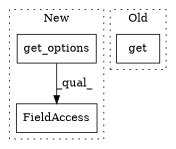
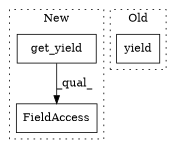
  digraph {
    node [shape=box]
-   n1 [a=32 l=13 label=get_options s=781]
+   n1 [a=32 l=13 label=get_yield s=781]
    n2 [a=22 l=26 label=FieldAccess s=776]
-   n3 [a=112 l=7 label=get s=2028]
+   n3 [a=112 l=7 label=yield s=2028]
    subgraph cluster_1 {
      label=New
      style=dotted
      n1
      n2
    }
    subgraph cluster_2 {
      label=Old
      style=dotted
      n3
    }
    n1 -> n2 [label=_qual_]
  }
